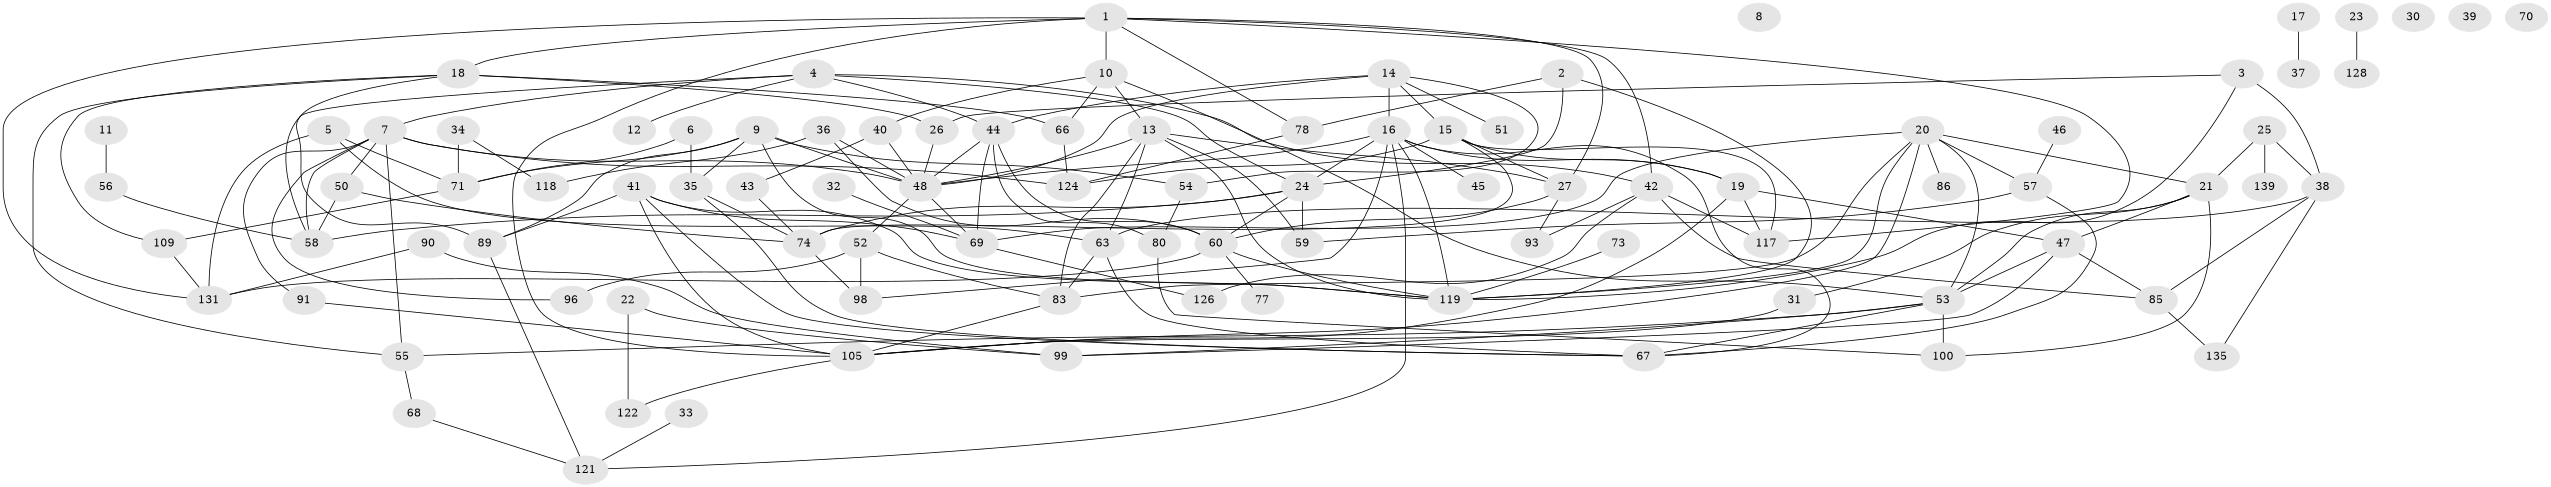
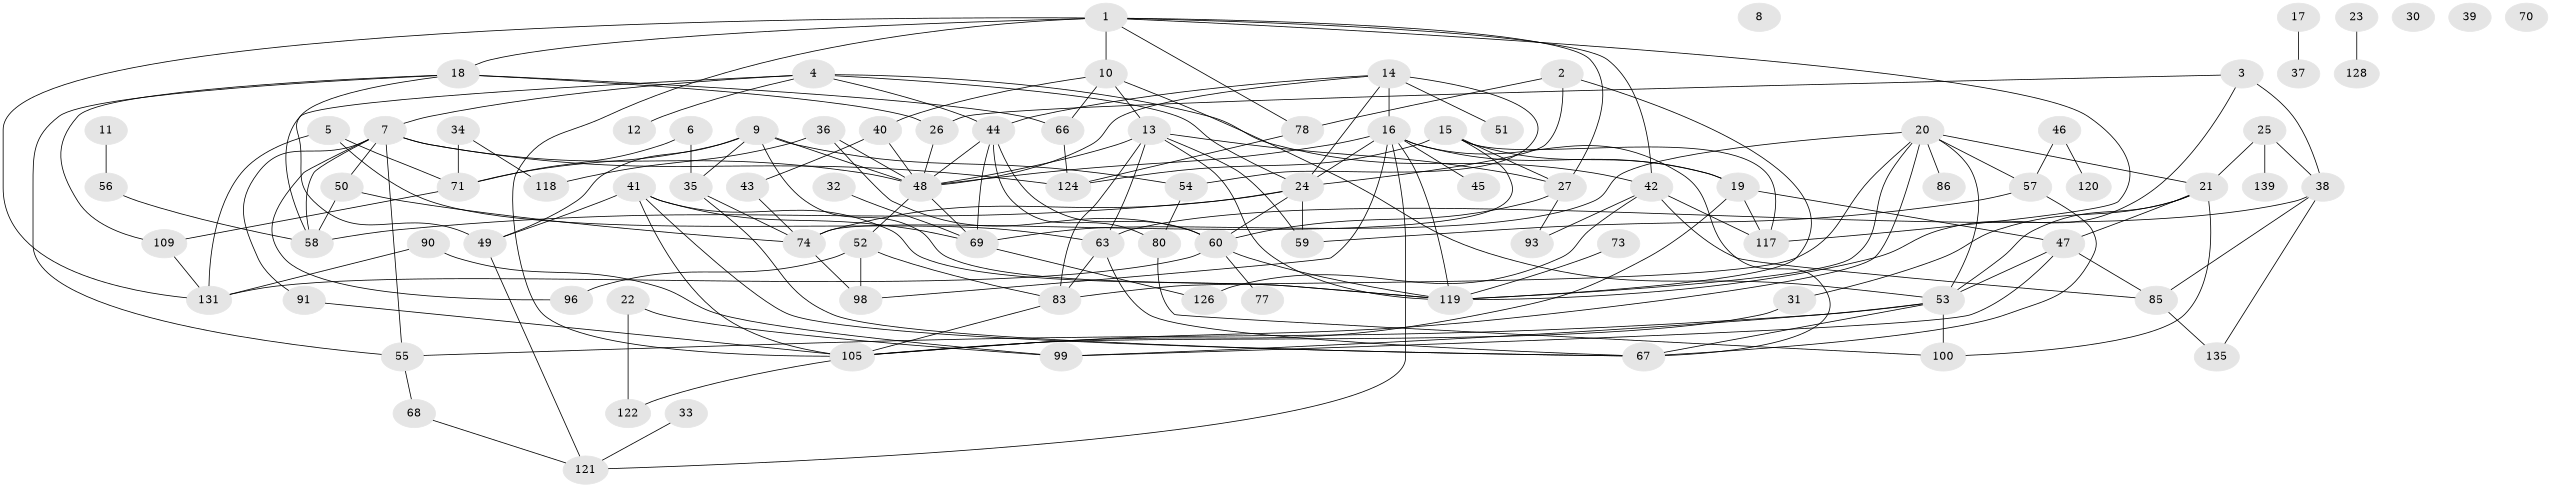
  graph {
    node [color=gray90 style=filled]
    1 [super="+138"]
    10 [super="+28"]
    18 [super="+123"]
    27 [super="+65"]
    42 [super="+134"]
    78 [super="+110"]
    105 [super="+108"]
    117
    131 [super="+133"]
    13
    40 [super="+75"]
    53 [super="+84"]
    66
    26
    55
-   49 [label=89]
+   49
    109
    n18 [label=60 super="+89"]
    93
    85 [super="+103"]
    126
    124
    122
    24 [super="+116"]
    58 [super="+62"]
    59
    74 [super="+125"]
    2
    119 [super="+127"]
    3 [super="+64"]
    38 [super="+107"]
    48 [super="+60"]
    63 [super="+106"]
    135
    4 [super="+136"]
    7 [super="+87"]
    12
    44 [super="+76"]
    50
    91
    96
    69 [super="+104"]
    80 [super="+102"]
    83 [super="+114"]
    67 [super="+88"]
    5
    71 [super="+113"]
    6 [super="+101"]
    35
    52 [super="+72"]
    68
    8
    9 [super="+115"]
    54
    121
    43
    100
    99
    11
    56
    14 [super="+81"]
    16 [super="+112"]
    51 [super="+82"]
    19 [super="+29"]
    45
    98 [super="+111"]
    15 [super="+97"]
    47
    17
    37
    20 [super="+129"]
    21 [super="+92"]
    57 [super="+95"]
    86 [super="+130"]
    31
    22 [super="+137"]
    23
    128
    77
    25
    139
    30
    32 [super="+79"]
    33
    34 [super="+94"]
    118
    36
    39
    41 [super="+132"]
    46
+   120
    70
    73
    90
    1 -- 10
    1 -- 18 [weight=2]
    1 -- 27
    1 -- 42
    1 -- 78
    1 -- 105
    1 -- 117
    1 -- 131
    10 -- 13
    10 -- 40
    10 -- 53
    10 -- 66
    18 -- 66
    18 -- 26
    18 -- 55
    18 -- 49
    18 -- 109
    27 -- n18
    27 -- 93
    42 -- 117
    42 -- 93
    42 -- 85
    42 -- 126
    78 -- 124
    105 -- 122
    13 -- 27
    13 -- 59
    13 -- 119
    13 -- 48
    13 -- 63
    13 -- 83
    40 -- 48
    40 -- 43
    53 -- 55
    53 -- 67
    53 -- 100
    53 -- 99
    66 -- 124
    26 -- 48
    55 -- 68
    49 -- 121
    109 -- 131
    n18 -- 131
    n18 -- 119
    n18 -- 77
    85 -- 135
    24 -- n18
    24 -- 58
    24 -- 59
    24 -- 74
    74 -- 98
    2 -- 78
    2 -- 24
    2 -- 119
    3 -- 26
    3 -- 119
    3 -- 38 [weight=2]
    38 -- 85
    38 -- 63 [weight=2]
    38 -- 135
    48 -- 69
    48 -- 52
    63 -- 83
    63 -- 67
    4 -- 42
    4 -- 24
    4 -- 58
    4 -- 7
    4 -- 12
    4 -- 44
    7 -- 55
    7 -- 124
    7 -- 58
    7 -- 48
    7 -- 50
    7 -- 91
    7 -- 96
    44 -- n18
    44 -- 48
    44 -- 69
    44 -- 80
    50 -- 58
    50 -- 74
    91 -- 105
    69 -- 126
    80 -- 100
    83 -- 105
    5 -- 131
    5 -- 63
    5 -- 71
    71 -- 109
    6 -- 71
    6 -- 35
    35 -- 74
    35 -- 67
    52 -- 96
    52 -- 83
    52 -- 98
    68 -- 121
    9 -- 49
    9 -- 119
    9 -- 48
    9 -- 71
    9 -- 35
    9 -- 54
    54 -- 80
    43 -- 74
    11 -- 56
    56 -- 58
-   14 -- 15
+   14 -- 24
    14 -- 48
    14 -- 44
    14 -- 54
    14 -- 16
    14 -- 51
    16 -- 24
    16 -- 119
    16 -- 48
    16 -- 67
    16 -- 121
    16 -- 19
    16 -- 45
    16 -- 98
    19 -- 105
    19 -- 117
    19 -- 47
    15 -- 27
    15 -- 117
    15 -- 124
    15 -- 74
    15 -- 19
    47 -- 53
    47 -- 85
    47 -- 99
    17 -- 37
    20 -- 105
    20 -- 53
    20 -- 119
    20 -- 69
    20 -- 83
    20 -- 21
    20 -- 57
    20 -- 86
    21 -- 53 [weight=2]
    21 -- 100
    21 -- 47
    21 -- 31
    57 -- 59
    57 -- 67
    31 -- 105
    22 -- 122
    22 -- 99
    23 -- 128
    25 -- 38
    25 -- 21
    25 -- 139
    32 -- 69
    33 -- 121
    34 -- 71
    34 -- 118
    36 -- n18
    36 -- 48
    36 -- 118
    41 -- 105
    41 -- 49
    41 -- 119
    41 -- 69
    41 -- 67
    46 -- 57
+   46 -- 120
    73 -- 119
    90 -- 131
    90 -- 99
  }
